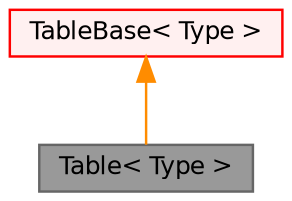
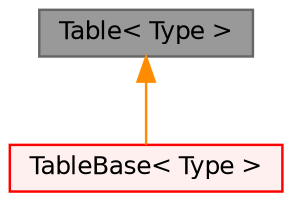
  digraph {
    node [fontname=Helvetica fontsize=10 shape=box style=filled]
    n1 [color=gray40 fillcolor=grey60 fontcolor=black height=0.2 label="Table\< Type \>" width=0.4]
    n2 [color=red fillcolor="#FFF0F0" height=0.2 label="TableBase\< Type \>" width=0.4]
-   n2 -> n1 [color=darkorange dir=back fontname=Helvetica fontsize=10 labelfontname=Helvetica labelfontsize=10 style=solid]
+   n1 -> n2 [color=darkorange dir=back fontname=Helvetica fontsize=10 labelfontname=Helvetica labelfontsize=10 style=solid]
  }
